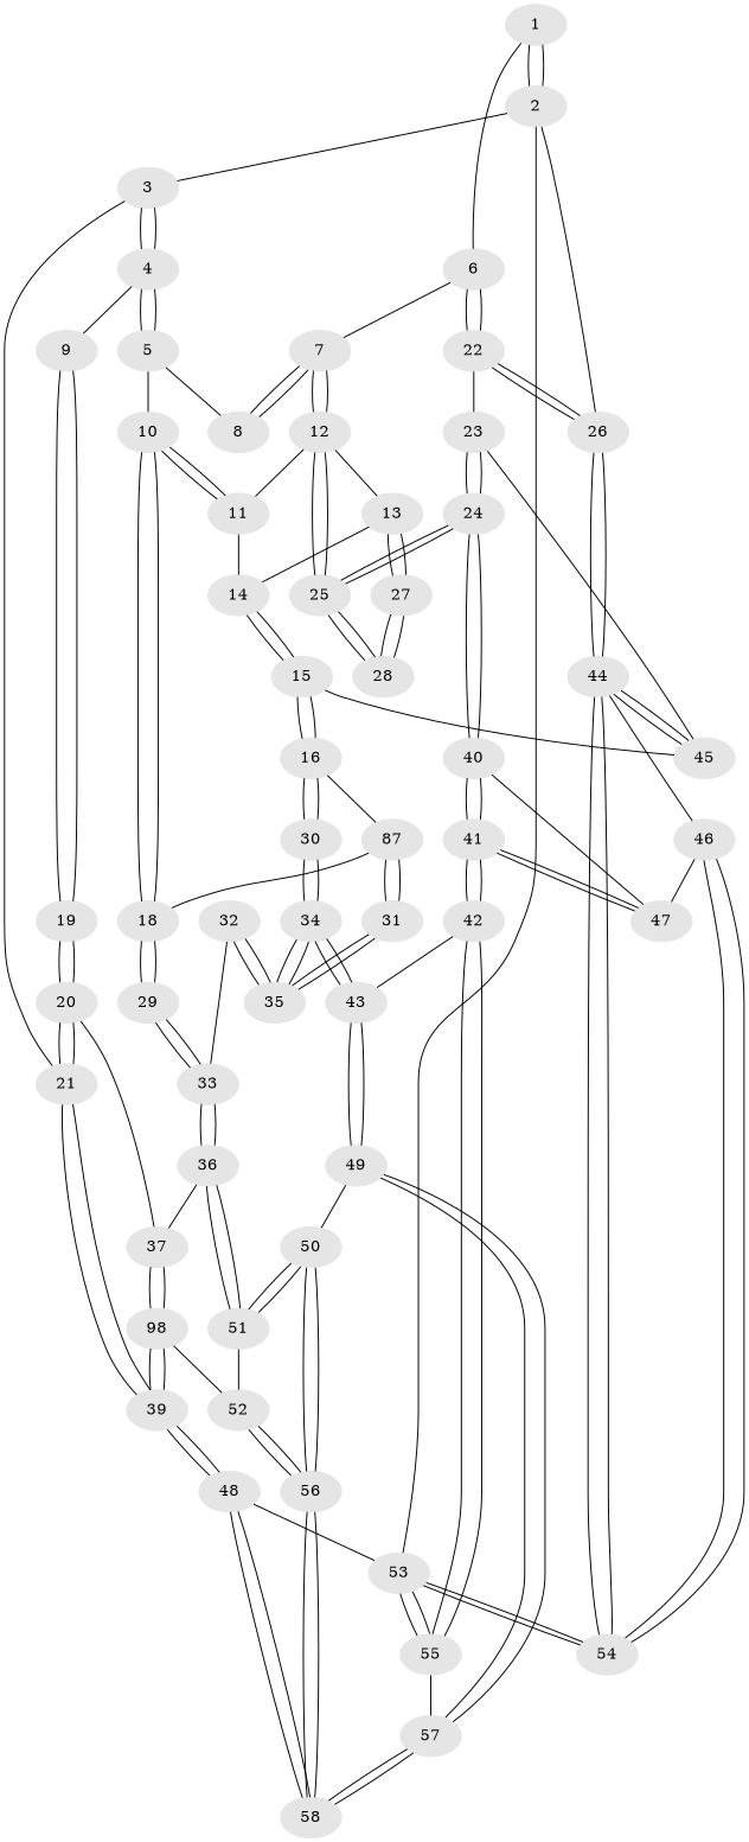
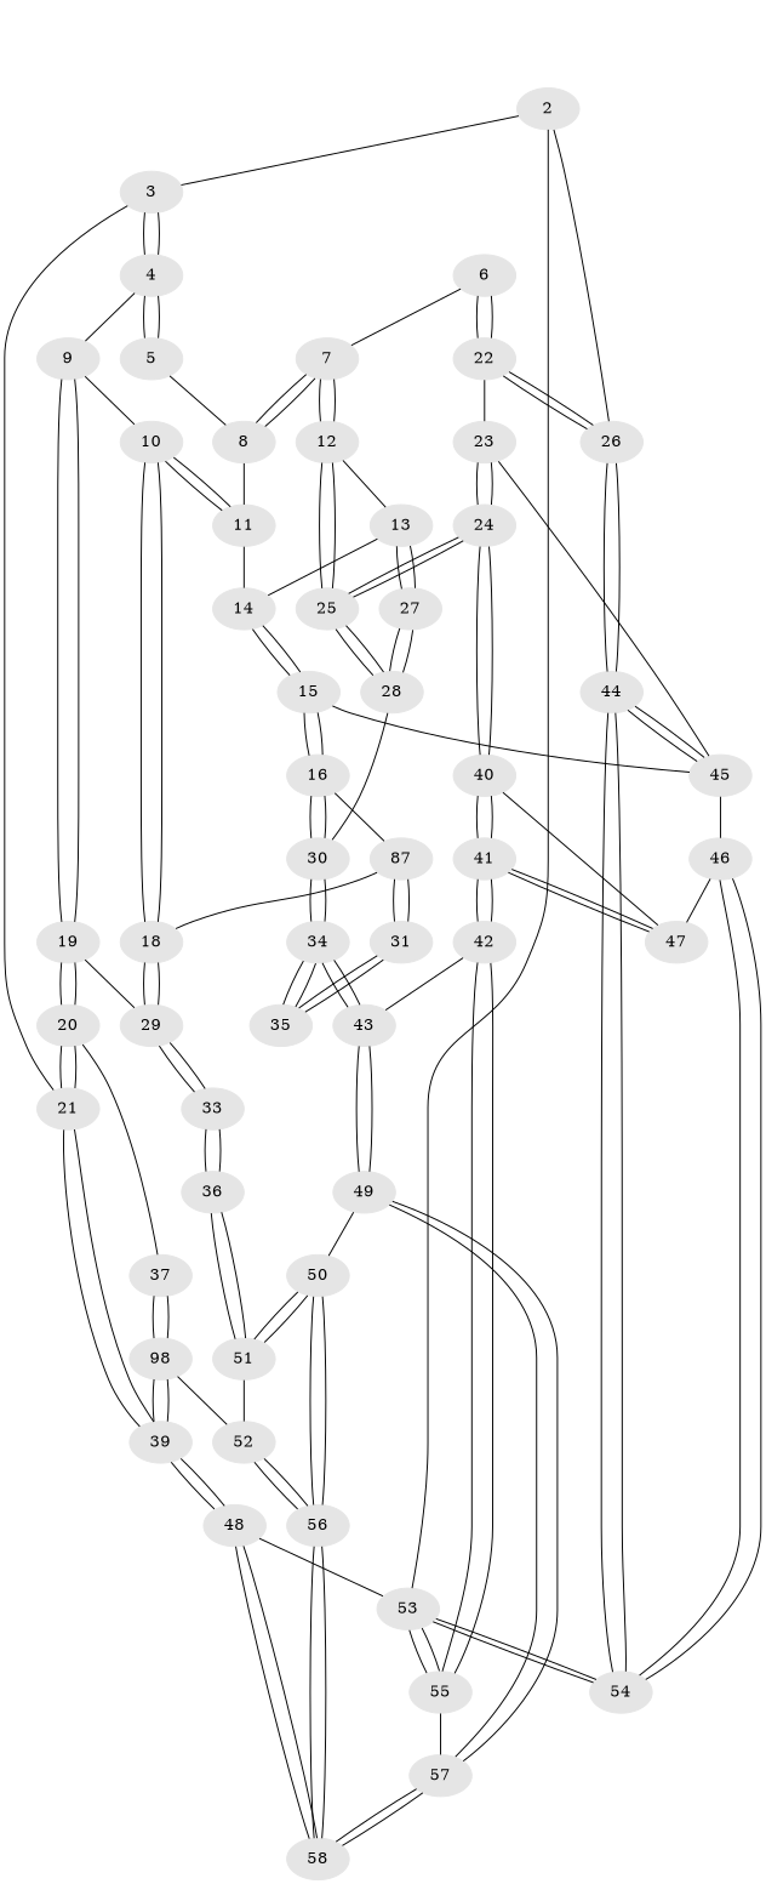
  graph {
    node [color=gray90 style=filled]
-   1
    2
    6
    3
    26
    53
    7
    22
    4
    21
    44
    55
    54
    5
    9
    39
    48
    58
    8
    10
    19
    11
    12
    23
    13
    25
    14
    18
    29
    20
    15
    27
    28
    16
    45
    n36 [label=87]
    30
    31
    34
    35
    33
    37
    n43 [label=98]
    24
    40
    46
    41
    47
    36
    43
-   32
    51
    49
    52
    56
    42
    57
    50
-   1 -- 2
-   1 -- 2
-   1 -- 6
    2 -- 3
    2 -- 26
    2 -- 53
    6 -- 7
    6 -- 22
    6 -- 22
    3 -- 4
    3 -- 4
    3 -- 21
    26 -- 44
    26 -- 44
    53 -- 55
    53 -- 55
    53 -- 54
    53 -- 54
    7 -- 8
    7 -- 8
    7 -- 12
    7 -- 12
    22 -- 26
    22 -- 26
    22 -- 23
    4 -- 5
    4 -- 5
    4 -- 9
    21 -- 39
    21 -- 39
    44 -- 54
    44 -- 54
    44 -- 45
    44 -- 45
    55 -- 57
    5 -- 8
-   5 -- 10
+   9 -- 10
    9 -- 19
    9 -- 19
    39 -- 48
    39 -- 48
    48 -- 53
    48 -- 58
    48 -- 58
-   12 -- 11
+   8 -- 11
    10 -- 11
    10 -- 11
    10 -- 18
    10 -- 18
+   19 -- 29
    19 -- 20
    19 -- 20
    11 -- 14
    12 -- 13
    12 -- 25
    12 -- 25
    23 -- 45
    23 -- 24
    23 -- 24
    13 -- 14
    13 -- 27
    13 -- 27
    25 -- 28
    25 -- 28
    14 -- 15
    14 -- 15
    18 -- 29
    18 -- 29
    29 -- 33
    29 -- 33
    20 -- 21
    20 -- 21
    20 -- 37
    15 -- 16
    15 -- 16
    15 -- 45
    27 -- 28
    27 -- 28
+   28 -- 30
    16 -- n36
    16 -- 30
    16 -- 30
-   44 -- 46
+   45 -- 46
    n36 -- 18
    n36 -- 31
    n36 -- 31
    30 -- 34
    30 -- 34
    31 -- 35
    31 -- 35
    34 -- 35
    34 -- 35
    34 -- 43
    34 -- 43
    33 -- 36
    33 -- 36
    37 -- n43
    37 -- n43
    n43 -- 39
    n43 -- 39
    n43 -- 52
    24 -- 25
    24 -- 25
    24 -- 40
    24 -- 40
    40 -- 41
    40 -- 41
    40 -- 47
    46 -- 54
    46 -- 54
    46 -- 47
    41 -- 47
    41 -- 47
    41 -- 42
    41 -- 42
-   36 -- 37
    36 -- 51
    36 -- 51
    43 -- 49
    43 -- 49
-   32 -- 35
-   32 -- 35
-   32 -- 33
    51 -- 52
    49 -- 57
    49 -- 57
    49 -- 50
    52 -- 56
    52 -- 56
    56 -- 58
    56 -- 58
    42 -- 55
    42 -- 55
    42 -- 43
    57 -- 58
    57 -- 58
    50 -- 51
    50 -- 51
    50 -- 56
    50 -- 56
  }
